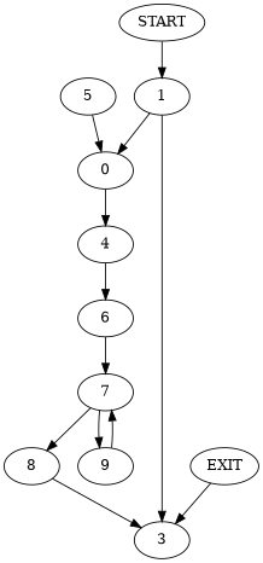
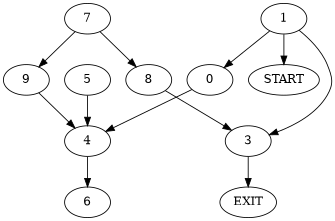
  digraph {
    n1 [label=START]
    1
    n3 [label=0]
    3
    n5 [label=EXIT]
    4
    6
    5
    7
    8
    9
-   n1 -> 1
+   1 -> n1
    1 -> n3
    1 -> 3
    n3 -> 4
-   n5 -> 3
+   3 -> n5
    4 -> 6
-   6 -> 7
-   5 -> n3
+   5 -> 4
    7 -> 8
    7 -> 9
    8 -> 3
-   9 -> 7
+   9 -> 4
  }
